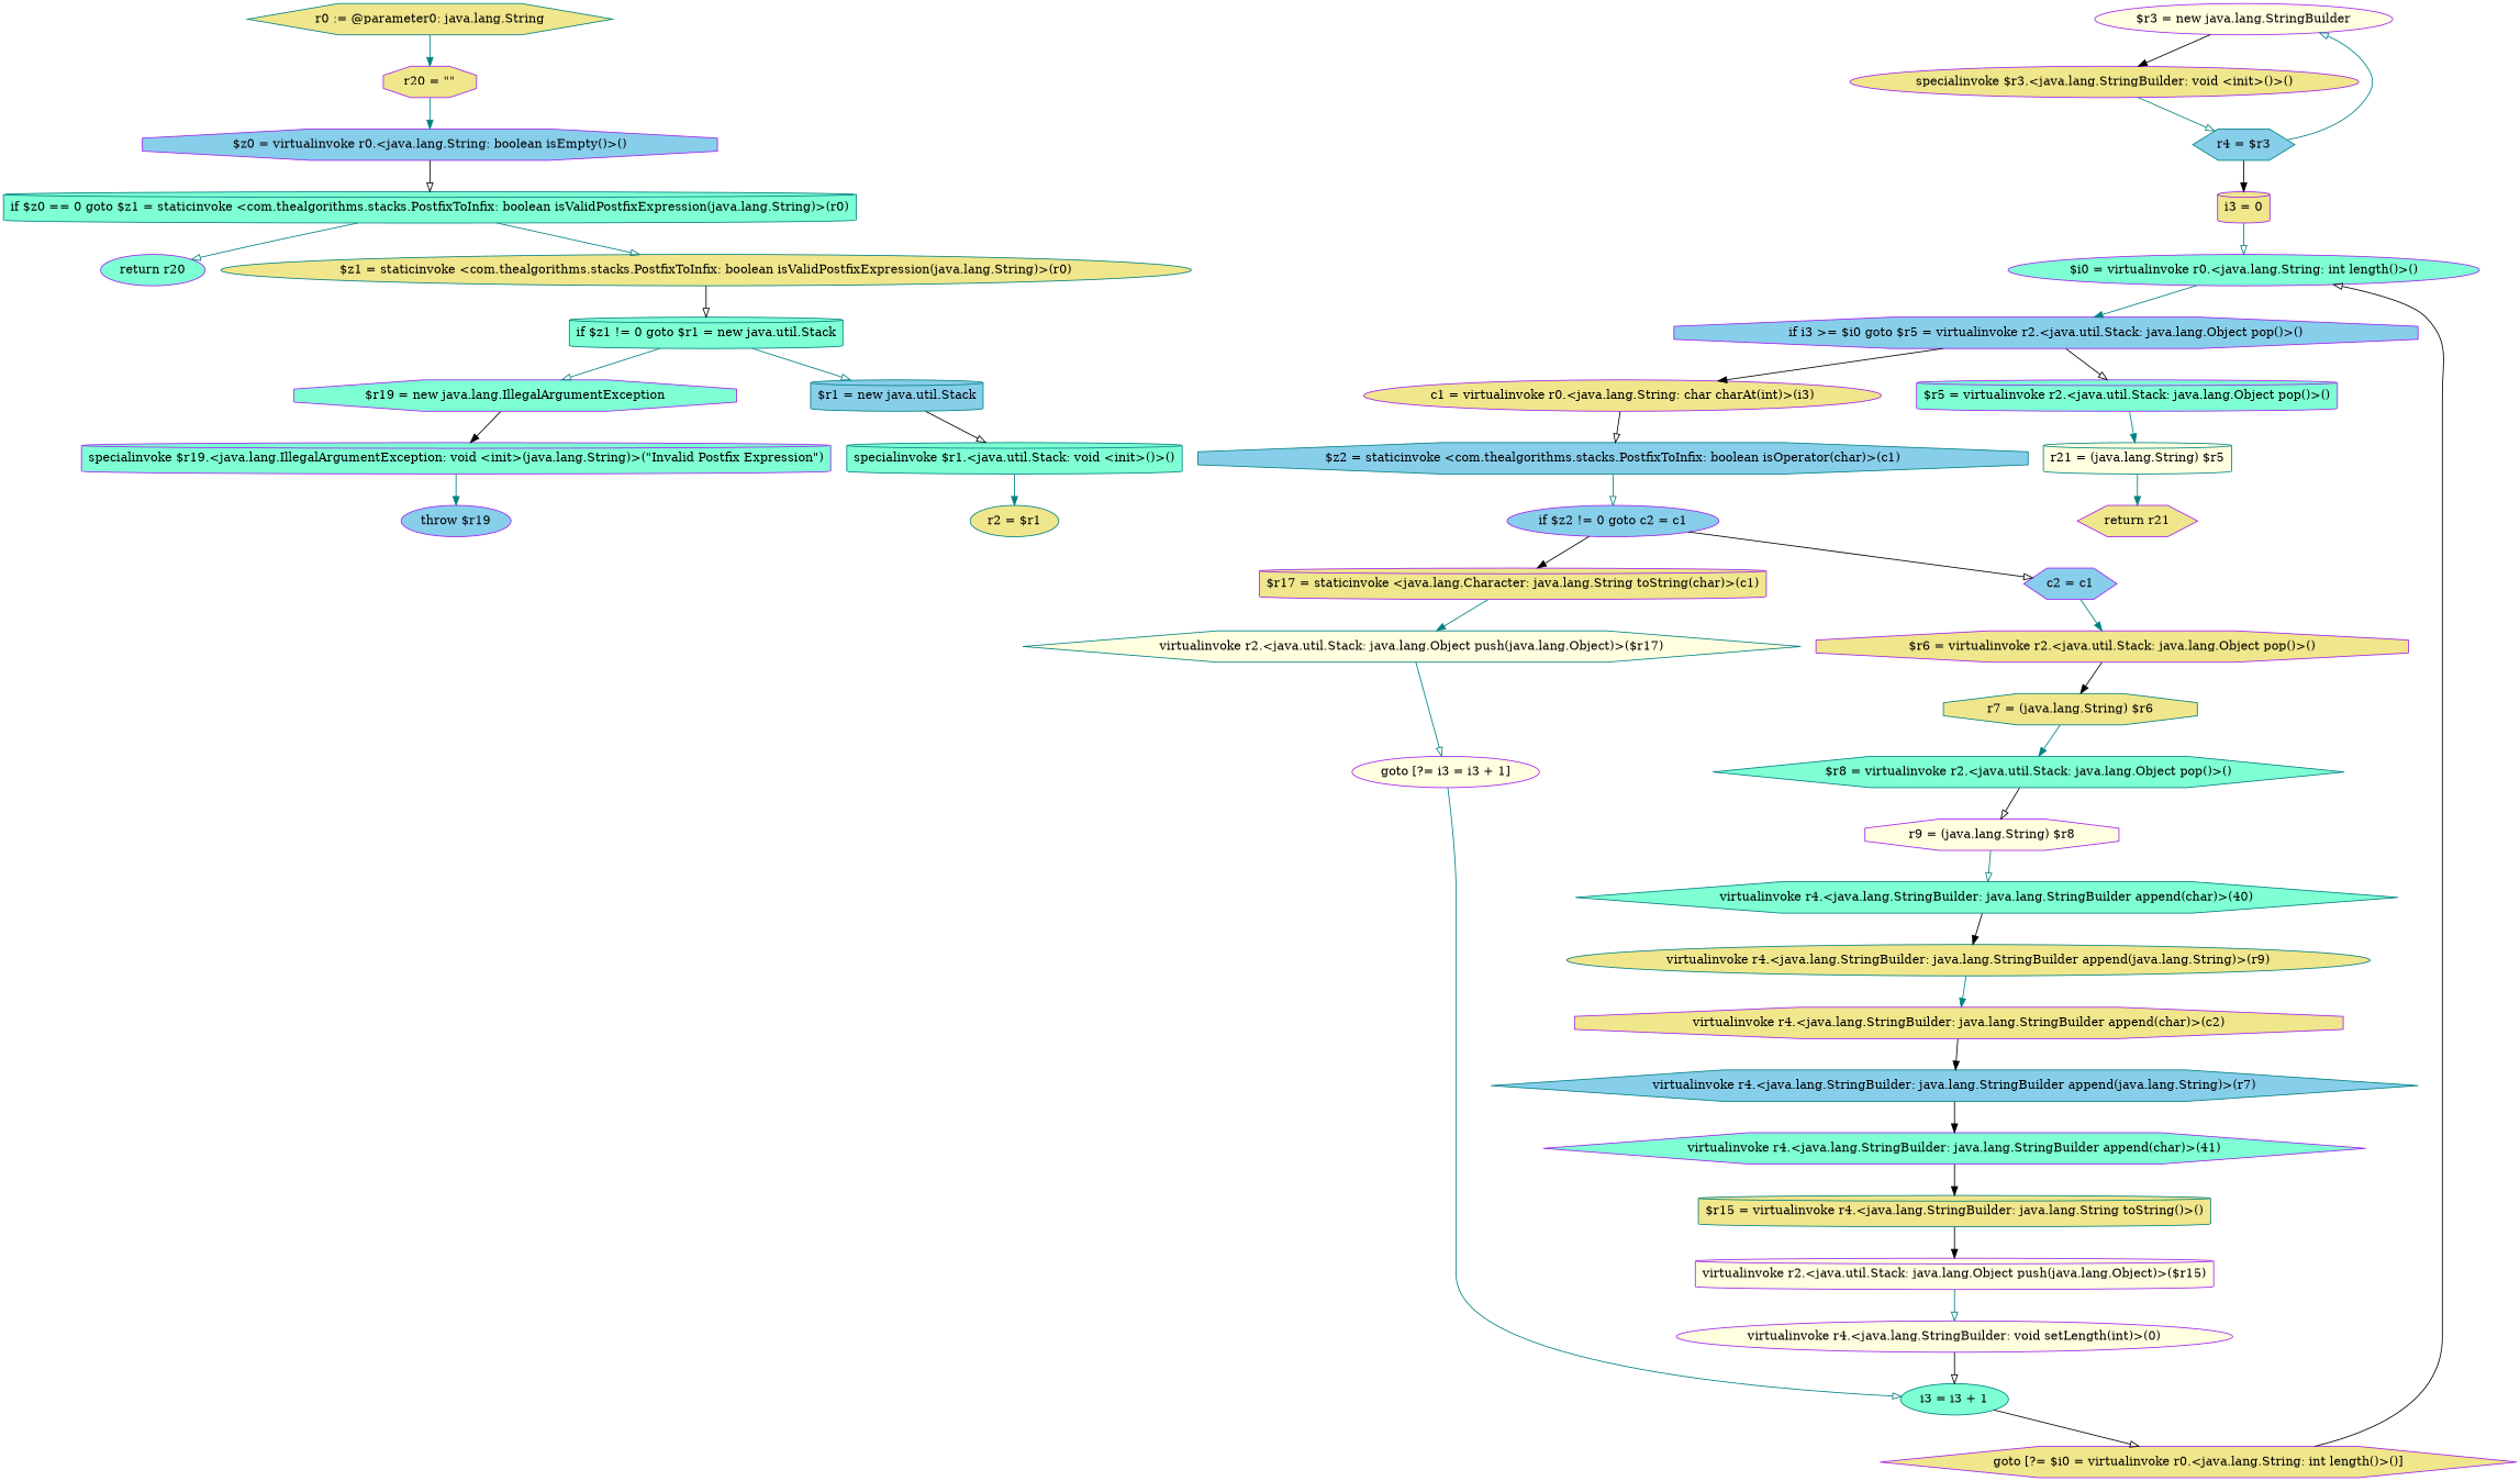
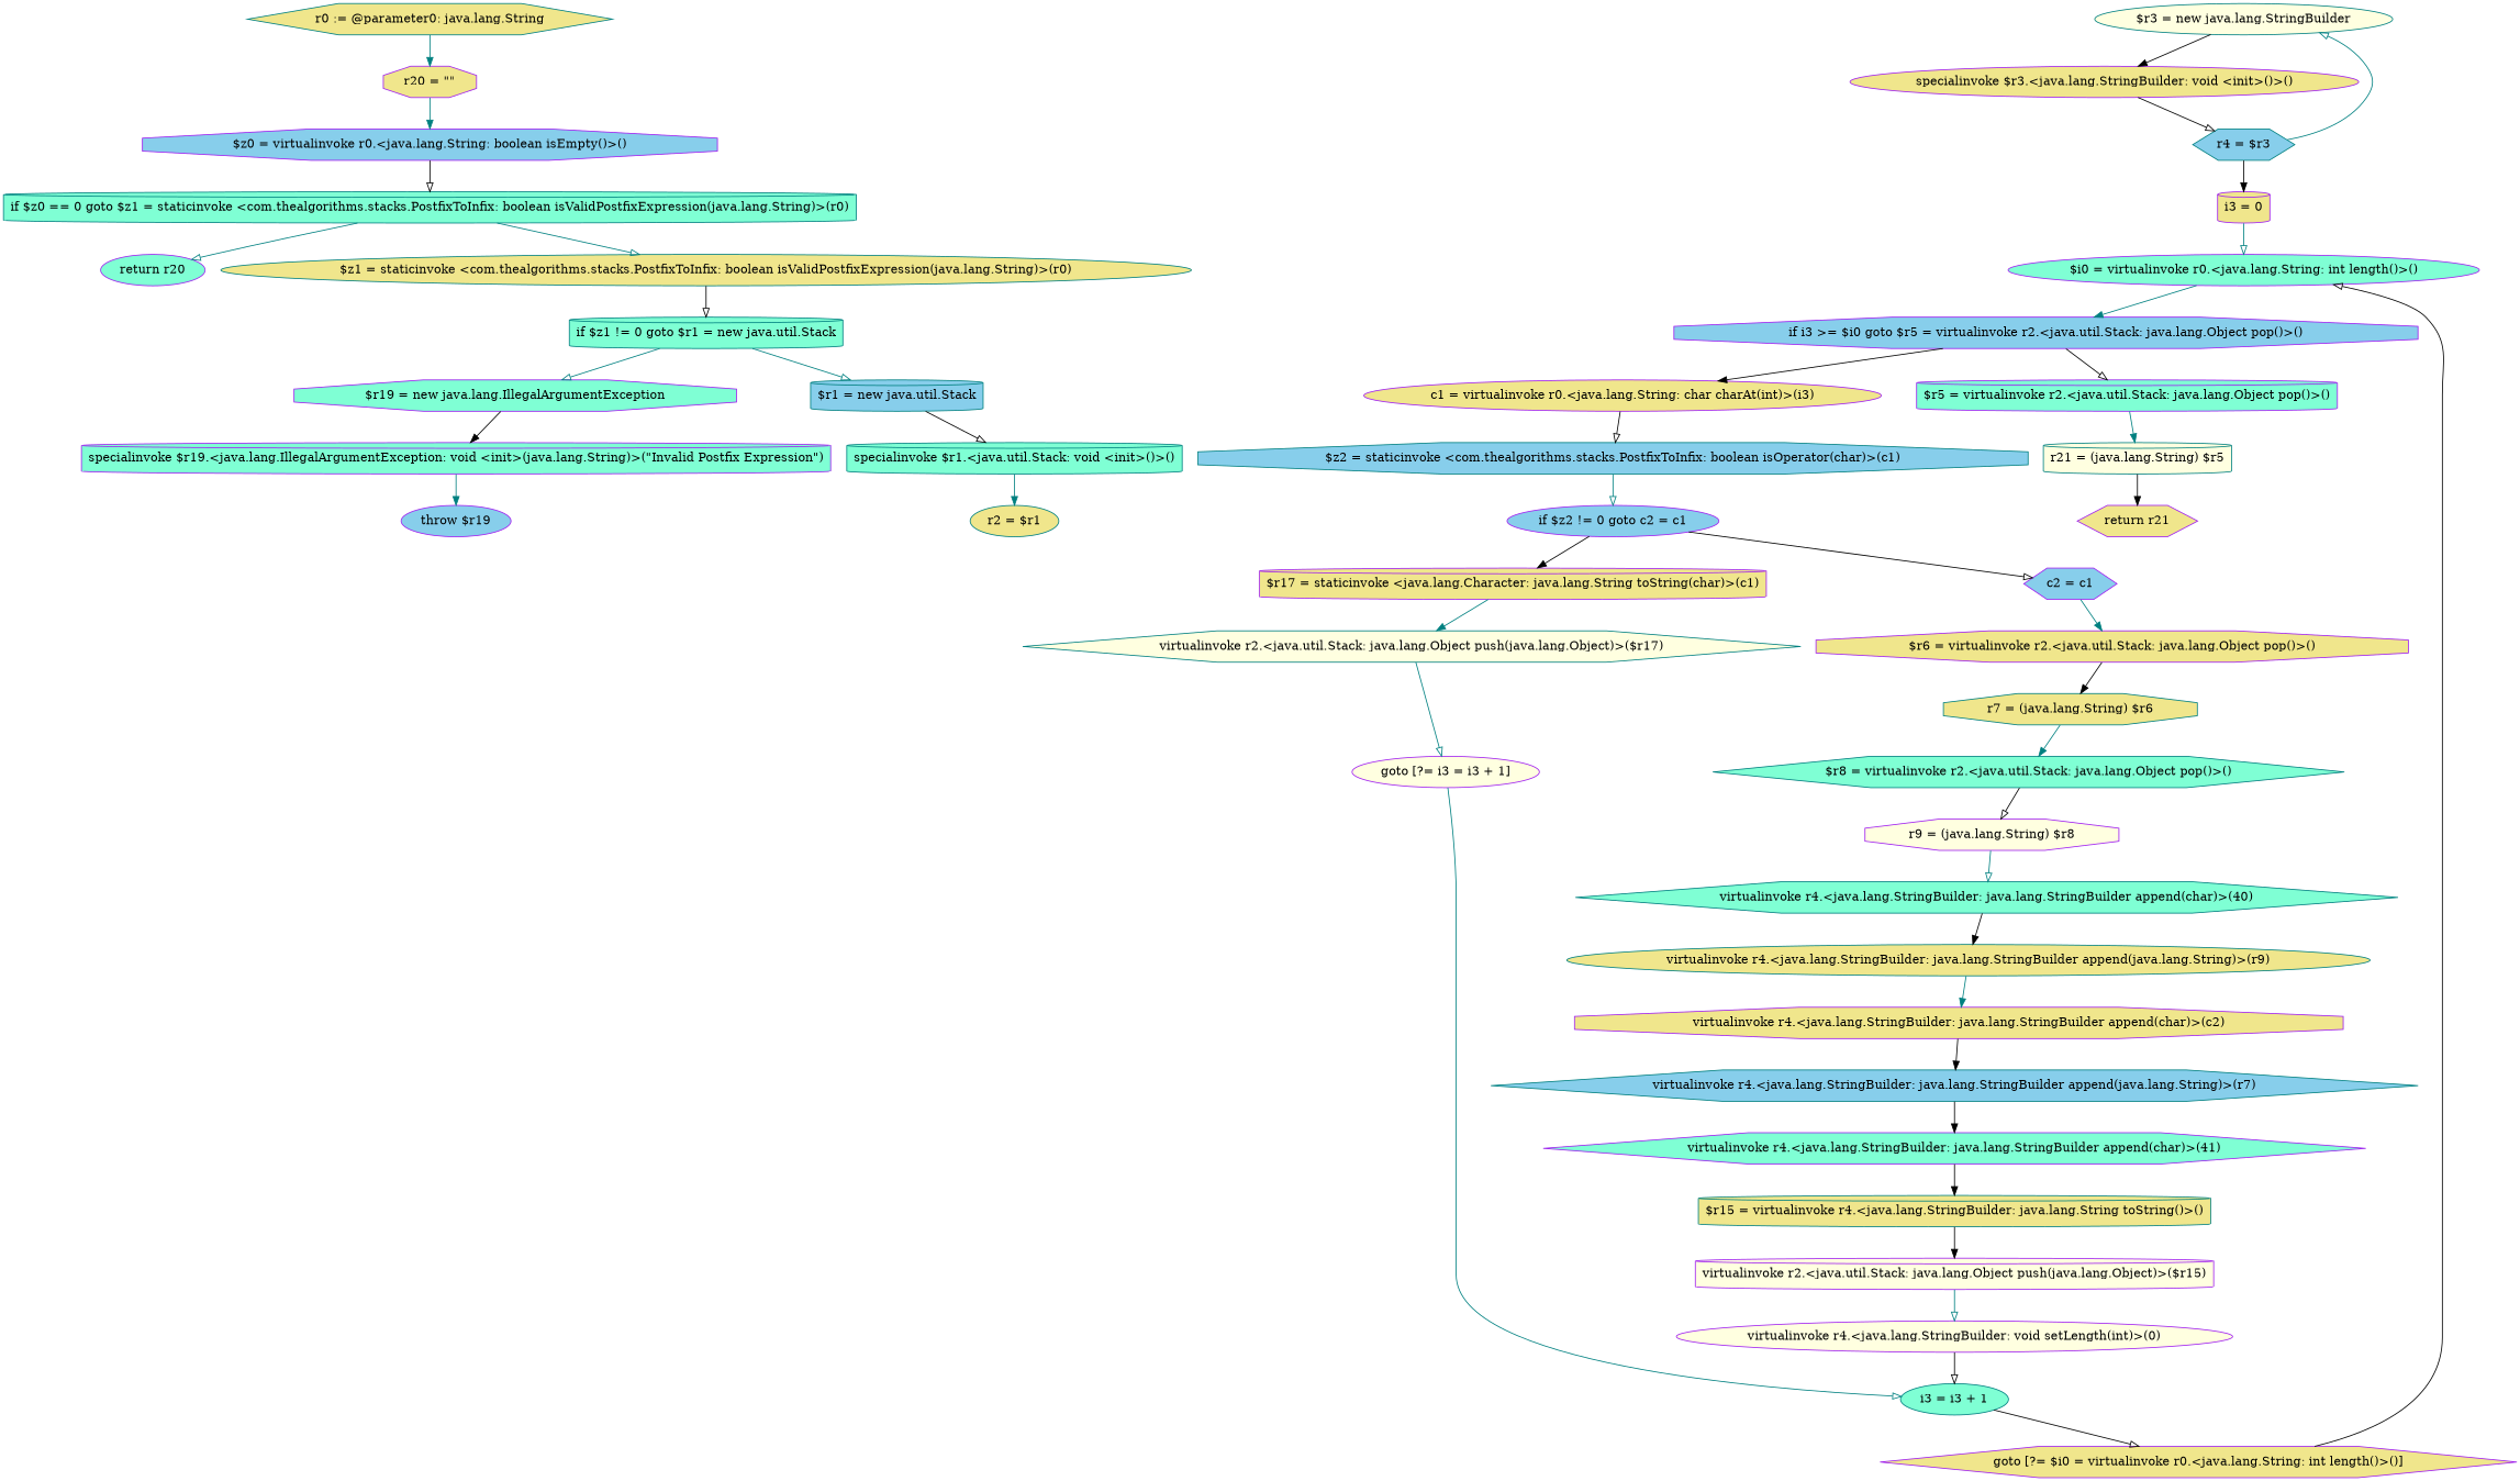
  digraph {
    node [color=purple fillcolor=khaki shape=ellipse style=filled]
    edge [arrowhead=normal color=black]
    "r0 := @parameter0: java.lang.String" [color=teal shape=hexagon]
    "r20 = \"\"" [shape=octagon]
    "$z0 = virtualinvoke r0.<java.lang.String: boolean isEmpty()>()" [fillcolor=skyblue shape=octagon]
    "if $z0 == 0 goto $z1 = staticinvoke <com.thealgorithms.stacks.PostfixToInfix: boolean isValidPostfixExpression(java.lang.String)>(r0)" [color=teal fillcolor=aquamarine shape=cylinder]
    "return r20" [fillcolor=aquamarine]
    "$z1 = staticinvoke <com.thealgorithms.stacks.PostfixToInfix: boolean isValidPostfixExpression(java.lang.String)>(r0)" [color=teal]
    "if $z1 != 0 goto $r1 = new java.util.Stack" [color=teal fillcolor=aquamarine shape=cylinder]
    "$r19 = new java.lang.IllegalArgumentException" [fillcolor=aquamarine shape=octagon]
    "$r1 = new java.util.Stack" [color=teal fillcolor=skyblue shape=cylinder]
    "specialinvoke $r19.<java.lang.IllegalArgumentException: void <init>(java.lang.String)>(\"Invalid Postfix Expression\")" [fillcolor=aquamarine shape=cylinder]
    "specialinvoke $r1.<java.util.Stack: void <init>()>()" [color=teal fillcolor=aquamarine shape=cylinder]
    "throw $r19" [fillcolor=skyblue]
    "r2 = $r1" [color=teal]
-   "$r3 = new java.lang.StringBuilder" [fillcolor=lightyellow]
+   "$r3 = new java.lang.StringBuilder" [color=teal fillcolor=lightyellow]
    "specialinvoke $r3.<java.lang.StringBuilder: void <init>()>()"
    "r4 = $r3" [color=teal fillcolor=skyblue shape=hexagon]
    "i3 = 0" [shape=cylinder]
    "$i0 = virtualinvoke r0.<java.lang.String: int length()>()" [fillcolor=aquamarine]
    "if i3 >= $i0 goto $r5 = virtualinvoke r2.<java.util.Stack: java.lang.Object pop()>()" [fillcolor=skyblue shape=octagon]
    "c1 = virtualinvoke r0.<java.lang.String: char charAt(int)>(i3)"
    "$r5 = virtualinvoke r2.<java.util.Stack: java.lang.Object pop()>()" [fillcolor=aquamarine shape=cylinder]
    "$z2 = staticinvoke <com.thealgorithms.stacks.PostfixToInfix: boolean isOperator(char)>(c1)" [color=teal fillcolor=skyblue shape=octagon]
    "r21 = (java.lang.String) $r5" [color=teal fillcolor=lightyellow shape=cylinder]
    "if $z2 != 0 goto c2 = c1" [fillcolor=skyblue]
    "$r17 = staticinvoke <java.lang.Character: java.lang.String toString(char)>(c1)" [shape=cylinder]
    "c2 = c1" [fillcolor=skyblue shape=hexagon]
    "virtualinvoke r2.<java.util.Stack: java.lang.Object push(java.lang.Object)>($r17)" [color=teal fillcolor=lightyellow shape=hexagon]
    "$r6 = virtualinvoke r2.<java.util.Stack: java.lang.Object pop()>()" [shape=octagon]
    "goto [?= i3 = i3 + 1]" [fillcolor=lightyellow]
    "i3 = i3 + 1" [color=teal fillcolor=aquamarine]
    "goto [?= $i0 = virtualinvoke r0.<java.lang.String: int length()>()]" [shape=hexagon]
    "r7 = (java.lang.String) $r6" [color=teal shape=octagon]
    "$r8 = virtualinvoke r2.<java.util.Stack: java.lang.Object pop()>()" [color=teal fillcolor=aquamarine shape=hexagon]
    "r9 = (java.lang.String) $r8" [fillcolor=lightyellow shape=octagon]
    "virtualinvoke r4.<java.lang.StringBuilder: java.lang.StringBuilder append(char)>(40)" [color=teal fillcolor=aquamarine shape=hexagon]
    "virtualinvoke r4.<java.lang.StringBuilder: java.lang.StringBuilder append(java.lang.String)>(r9)" [color=teal]
    "virtualinvoke r4.<java.lang.StringBuilder: java.lang.StringBuilder append(char)>(c2)" [shape=octagon]
    "virtualinvoke r4.<java.lang.StringBuilder: java.lang.StringBuilder append(java.lang.String)>(r7)" [color=teal fillcolor=skyblue shape=hexagon]
    "virtualinvoke r4.<java.lang.StringBuilder: java.lang.StringBuilder append(char)>(41)" [fillcolor=aquamarine shape=hexagon]
    "$r15 = virtualinvoke r4.<java.lang.StringBuilder: java.lang.String toString()>()" [color=teal shape=cylinder]
    "virtualinvoke r2.<java.util.Stack: java.lang.Object push(java.lang.Object)>($r15)" [fillcolor=lightyellow shape=cylinder]
    "virtualinvoke r4.<java.lang.StringBuilder: void setLength(int)>(0)" [fillcolor=lightyellow]
    "return r21" [shape=hexagon]
    "r0 := @parameter0: java.lang.String" -> "r20 = \"\"" [color=teal]
    "r20 = \"\"" -> "$z0 = virtualinvoke r0.<java.lang.String: boolean isEmpty()>()" [color=teal]
    "$z0 = virtualinvoke r0.<java.lang.String: boolean isEmpty()>()" -> "if $z0 == 0 goto $z1 = staticinvoke <com.thealgorithms.stacks.PostfixToInfix: boolean isValidPostfixExpression(java.lang.String)>(r0)" [arrowhead=onormal]
    "if $z0 == 0 goto $z1 = staticinvoke <com.thealgorithms.stacks.PostfixToInfix: boolean isValidPostfixExpression(java.lang.String)>(r0)" -> "return r20" [arrowhead=onormal color=teal]
    "if $z0 == 0 goto $z1 = staticinvoke <com.thealgorithms.stacks.PostfixToInfix: boolean isValidPostfixExpression(java.lang.String)>(r0)" -> "$z1 = staticinvoke <com.thealgorithms.stacks.PostfixToInfix: boolean isValidPostfixExpression(java.lang.String)>(r0)" [arrowhead=onormal color=teal]
    "$z1 = staticinvoke <com.thealgorithms.stacks.PostfixToInfix: boolean isValidPostfixExpression(java.lang.String)>(r0)" -> "if $z1 != 0 goto $r1 = new java.util.Stack" [arrowhead=onormal]
    "if $z1 != 0 goto $r1 = new java.util.Stack" -> "$r19 = new java.lang.IllegalArgumentException" [arrowhead=onormal color=teal]
    "if $z1 != 0 goto $r1 = new java.util.Stack" -> "$r1 = new java.util.Stack" [arrowhead=onormal color=teal]
    "$r19 = new java.lang.IllegalArgumentException" -> "specialinvoke $r19.<java.lang.IllegalArgumentException: void <init>(java.lang.String)>(\"Invalid Postfix Expression\")"
    "$r1 = new java.util.Stack" -> "specialinvoke $r1.<java.util.Stack: void <init>()>()" [arrowhead=onormal]
    "specialinvoke $r19.<java.lang.IllegalArgumentException: void <init>(java.lang.String)>(\"Invalid Postfix Expression\")" -> "throw $r19" [color=teal]
    "specialinvoke $r1.<java.util.Stack: void <init>()>()" -> "r2 = $r1" [color=teal]
    "$r3 = new java.lang.StringBuilder" -> "specialinvoke $r3.<java.lang.StringBuilder: void <init>()>()"
-   "specialinvoke $r3.<java.lang.StringBuilder: void <init>()>()" -> "r4 = $r3" [arrowhead=onormal color=teal]
+   "specialinvoke $r3.<java.lang.StringBuilder: void <init>()>()" -> "r4 = $r3" [arrowhead=onormal]
    "r4 = $r3" -> "$r3 = new java.lang.StringBuilder" [arrowhead=onormal color=teal]
    "r4 = $r3" -> "i3 = 0"
    "i3 = 0" -> "$i0 = virtualinvoke r0.<java.lang.String: int length()>()" [arrowhead=onormal color=teal]
    "$i0 = virtualinvoke r0.<java.lang.String: int length()>()" -> "if i3 >= $i0 goto $r5 = virtualinvoke r2.<java.util.Stack: java.lang.Object pop()>()" [color=teal]
    "if i3 >= $i0 goto $r5 = virtualinvoke r2.<java.util.Stack: java.lang.Object pop()>()" -> "c1 = virtualinvoke r0.<java.lang.String: char charAt(int)>(i3)"
    "if i3 >= $i0 goto $r5 = virtualinvoke r2.<java.util.Stack: java.lang.Object pop()>()" -> "$r5 = virtualinvoke r2.<java.util.Stack: java.lang.Object pop()>()" [arrowhead=onormal]
    "c1 = virtualinvoke r0.<java.lang.String: char charAt(int)>(i3)" -> "$z2 = staticinvoke <com.thealgorithms.stacks.PostfixToInfix: boolean isOperator(char)>(c1)" [arrowhead=onormal]
    "$r5 = virtualinvoke r2.<java.util.Stack: java.lang.Object pop()>()" -> "r21 = (java.lang.String) $r5" [color=teal]
    "$z2 = staticinvoke <com.thealgorithms.stacks.PostfixToInfix: boolean isOperator(char)>(c1)" -> "if $z2 != 0 goto c2 = c1" [arrowhead=onormal color=teal]
-   "r21 = (java.lang.String) $r5" -> "return r21" [color=teal]
+   "r21 = (java.lang.String) $r5" -> "return r21"
    "if $z2 != 0 goto c2 = c1" -> "$r17 = staticinvoke <java.lang.Character: java.lang.String toString(char)>(c1)"
    "if $z2 != 0 goto c2 = c1" -> "c2 = c1" [arrowhead=onormal]
    "$r17 = staticinvoke <java.lang.Character: java.lang.String toString(char)>(c1)" -> "virtualinvoke r2.<java.util.Stack: java.lang.Object push(java.lang.Object)>($r17)" [color=teal]
    "c2 = c1" -> "$r6 = virtualinvoke r2.<java.util.Stack: java.lang.Object pop()>()" [color=teal]
    "virtualinvoke r2.<java.util.Stack: java.lang.Object push(java.lang.Object)>($r17)" -> "goto [?= i3 = i3 + 1]" [arrowhead=onormal color=teal]
    "$r6 = virtualinvoke r2.<java.util.Stack: java.lang.Object pop()>()" -> "r7 = (java.lang.String) $r6"
    "goto [?= i3 = i3 + 1]" -> "i3 = i3 + 1" [arrowhead=onormal color=teal]
    "i3 = i3 + 1" -> "goto [?= $i0 = virtualinvoke r0.<java.lang.String: int length()>()]" [arrowhead=onormal]
    "goto [?= $i0 = virtualinvoke r0.<java.lang.String: int length()>()]" -> "$i0 = virtualinvoke r0.<java.lang.String: int length()>()" [arrowhead=onormal]
    "r7 = (java.lang.String) $r6" -> "$r8 = virtualinvoke r2.<java.util.Stack: java.lang.Object pop()>()" [color=teal]
    "$r8 = virtualinvoke r2.<java.util.Stack: java.lang.Object pop()>()" -> "r9 = (java.lang.String) $r8" [arrowhead=onormal]
    "r9 = (java.lang.String) $r8" -> "virtualinvoke r4.<java.lang.StringBuilder: java.lang.StringBuilder append(char)>(40)" [arrowhead=onormal color=teal]
    "virtualinvoke r4.<java.lang.StringBuilder: java.lang.StringBuilder append(char)>(40)" -> "virtualinvoke r4.<java.lang.StringBuilder: java.lang.StringBuilder append(java.lang.String)>(r9)"
    "virtualinvoke r4.<java.lang.StringBuilder: java.lang.StringBuilder append(java.lang.String)>(r9)" -> "virtualinvoke r4.<java.lang.StringBuilder: java.lang.StringBuilder append(char)>(c2)" [color=teal]
    "virtualinvoke r4.<java.lang.StringBuilder: java.lang.StringBuilder append(char)>(c2)" -> "virtualinvoke r4.<java.lang.StringBuilder: java.lang.StringBuilder append(java.lang.String)>(r7)"
    "virtualinvoke r4.<java.lang.StringBuilder: java.lang.StringBuilder append(java.lang.String)>(r7)" -> "virtualinvoke r4.<java.lang.StringBuilder: java.lang.StringBuilder append(char)>(41)"
    "virtualinvoke r4.<java.lang.StringBuilder: java.lang.StringBuilder append(char)>(41)" -> "$r15 = virtualinvoke r4.<java.lang.StringBuilder: java.lang.String toString()>()"
    "$r15 = virtualinvoke r4.<java.lang.StringBuilder: java.lang.String toString()>()" -> "virtualinvoke r2.<java.util.Stack: java.lang.Object push(java.lang.Object)>($r15)"
    "virtualinvoke r2.<java.util.Stack: java.lang.Object push(java.lang.Object)>($r15)" -> "virtualinvoke r4.<java.lang.StringBuilder: void setLength(int)>(0)" [arrowhead=onormal color=teal]
    "virtualinvoke r4.<java.lang.StringBuilder: void setLength(int)>(0)" -> "i3 = i3 + 1" [arrowhead=onormal]
  }
